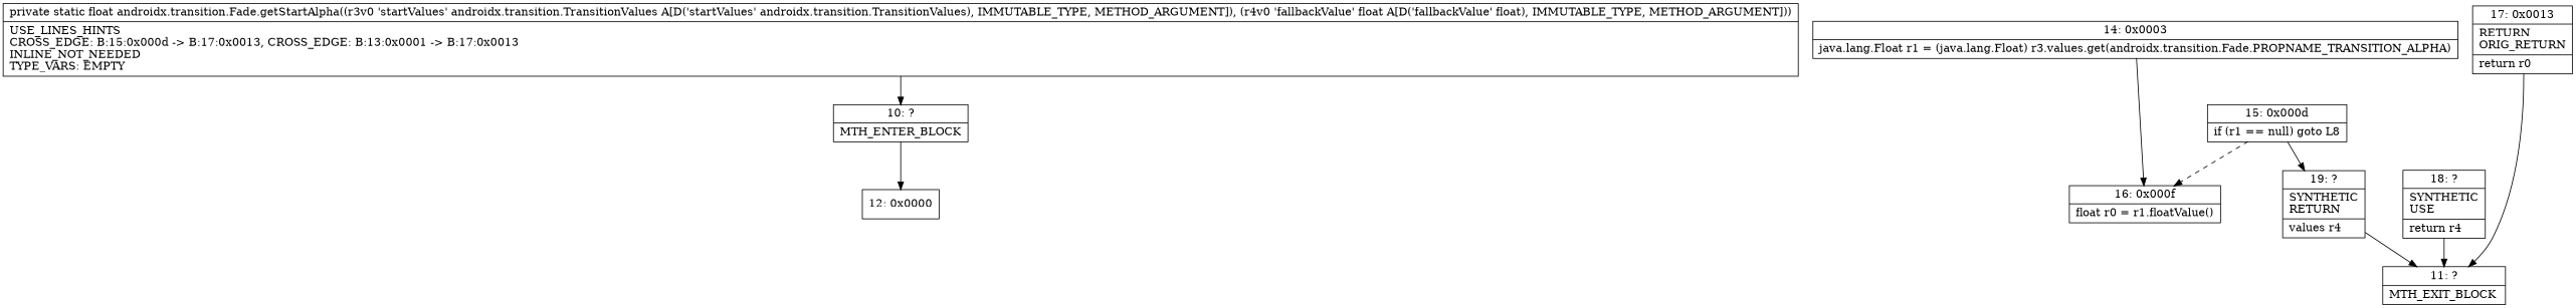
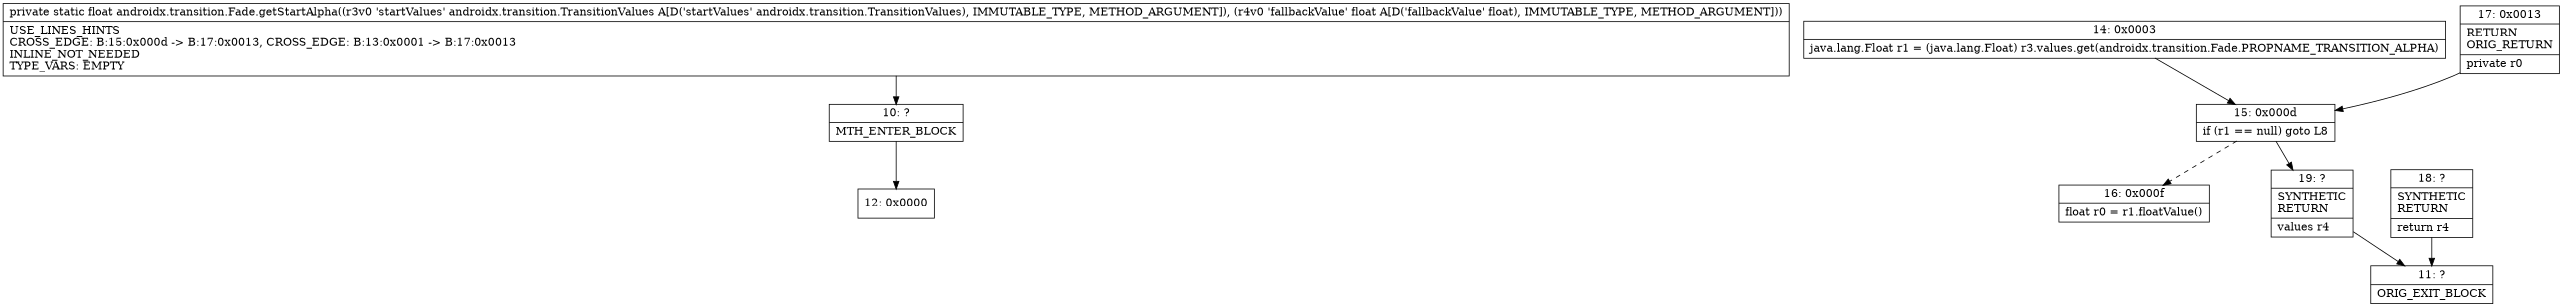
  digraph {
    node [shape=record]
    n1 [label="{10\:\ ?|MTH_ENTER_BLOCK\l}"]
    n2 [label="{12\:\ 0x0000}"]
    n3 [label="{14\:\ 0x0003|java.lang.Float r1 = (java.lang.Float) r3.values.get(androidx.transition.Fade.PROPNAME_TRANSITION_ALPHA)\l}"]
    n4 [label="{15\:\ 0x000d|if (r1 == null) goto L8\l}"]
-   n5 [label="{18\:\ ?|SYNTHETIC\lUSE\l|return r4\l}"]
-   n6 [label="{11\:\ ?|MTH_EXIT_BLOCK\l}"]
+   n5 [label="{18\:\ ?|SYNTHETIC\lRETURN\l|return r4\l}"]
+   n6 [label="{11\:\ ?|ORIG_EXIT_BLOCK\l}"]
    n7 [label="{16\:\ 0x000f|float r0 = r1.floatValue()\l}"]
    n8 [label="{19\:\ ?|SYNTHETIC\lRETURN\l|values r4\l}"]
-   n9 [label="{17\:\ 0x0013|RETURN\lORIG_RETURN\l|return r0\l}"]
+   n9 [label="{17\:\ 0x0013|RETURN\lORIG_RETURN\l|private r0\l}"]
    n10 [label="{private static float androidx.transition.Fade.getStartAlpha((r3v0 'startValues' androidx.transition.TransitionValues A[D('startValues' androidx.transition.TransitionValues), IMMUTABLE_TYPE, METHOD_ARGUMENT]), (r4v0 'fallbackValue' float A[D('fallbackValue' float), IMMUTABLE_TYPE, METHOD_ARGUMENT]))  | USE_LINES_HINTS\lCROSS_EDGE: B:15:0x000d \-\> B:17:0x0013, CROSS_EDGE: B:13:0x0001 \-\> B:17:0x0013\lINLINE_NOT_NEEDED\lTYPE_VARS: EMPTY\l}"]
    n1 -> n2
-   n3 -> n7
+   n3 -> n4
    n4 -> n7 [style=dashed]
    n4 -> n8
    n5 -> n6
    n8 -> n6
-   n9 -> n6
+   n9 -> n4
    n10 -> n1
  }
